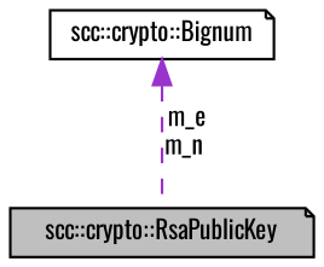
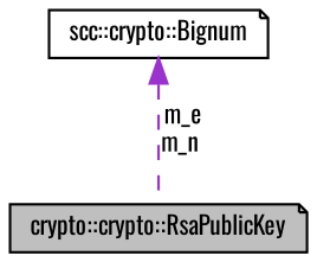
  digraph {
    fontname=Oswald
    node [color=black fontname=Oswald fontsize=10 shape=note style=filled]
-   n1 [fillcolor=grey75 fontcolor=black height=0.2 label="scc::crypto::RsaPublicKey" width=0.4]
+   n1 [fillcolor=grey75 fontcolor=black height=0.2 label="crypto::crypto::RsaPublicKey" width=0.4]
    n2 [fillcolor=white height=0.2 label="scc::crypto::Bignum" width=0.4]
    n2 -> n1 [color=darkorchid3 dir=back fontname=Oswald fontsize=10 label=" m_e\nm_n" labelfontname=Helvetica labelfontsize=10 style=dashed]
  }
